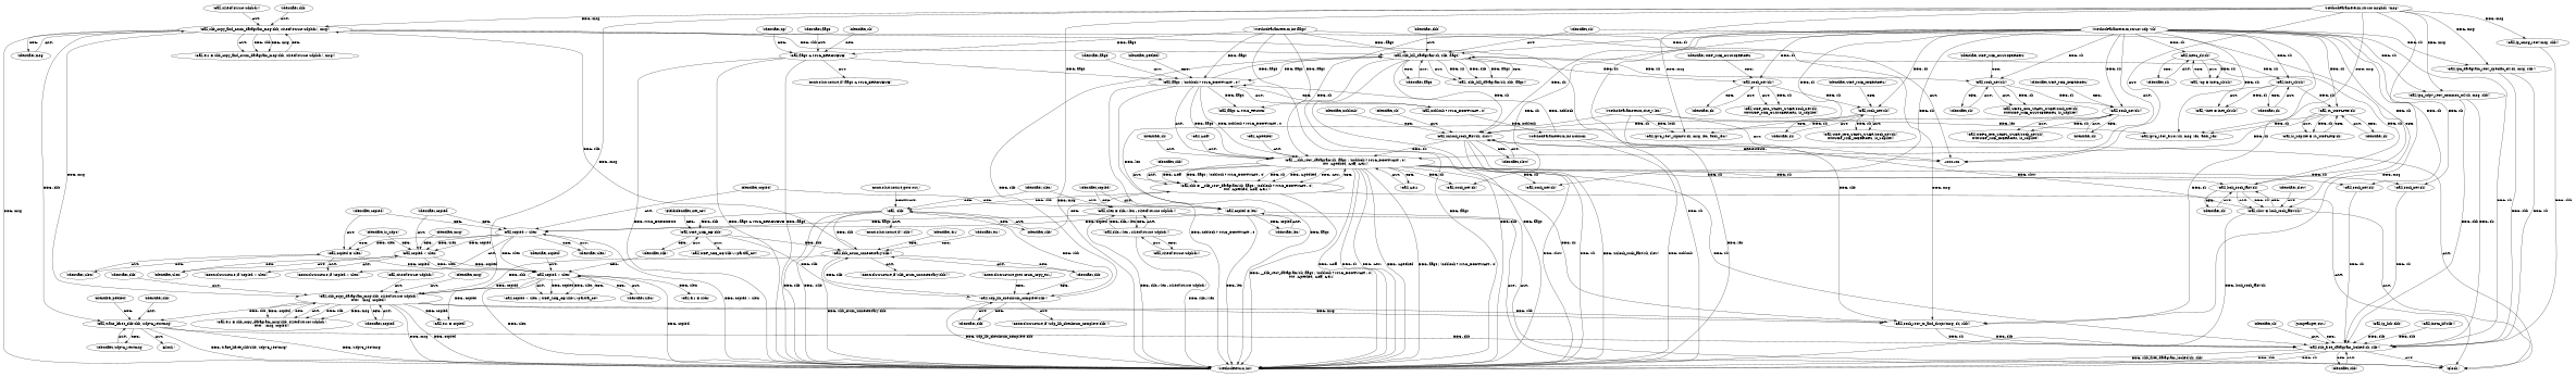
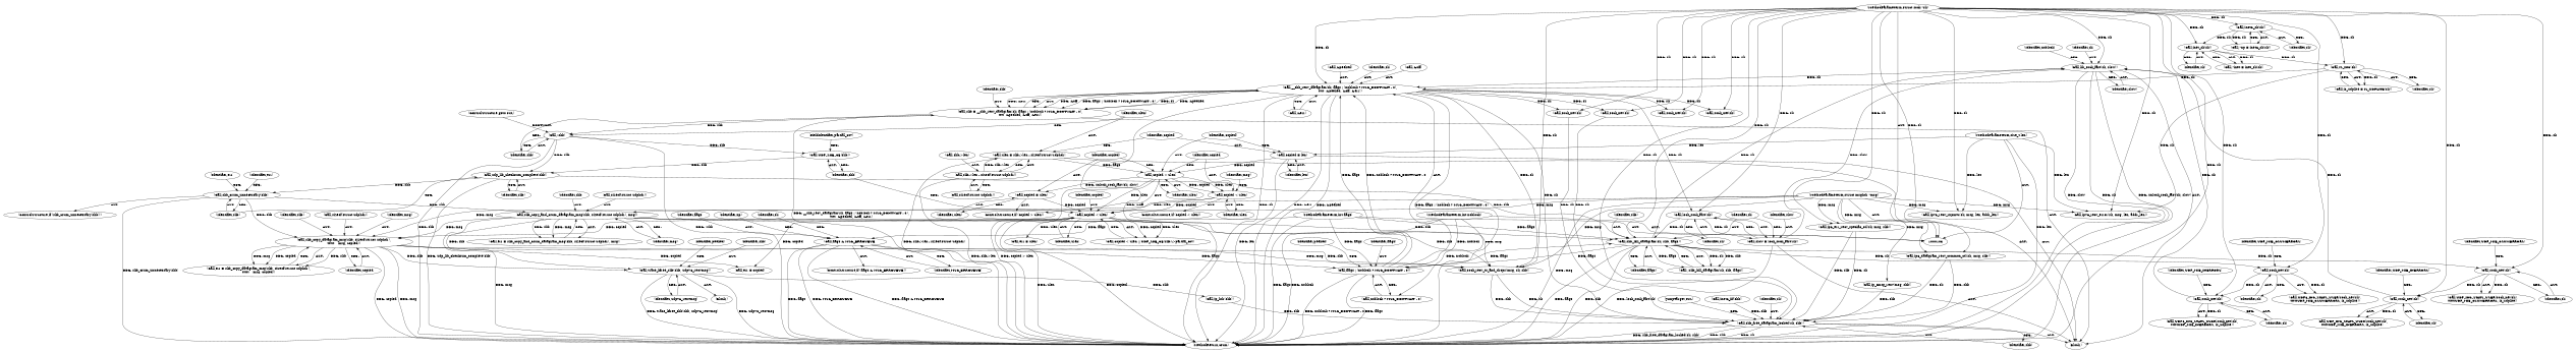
  digraph {
    n1 [label="(Call,trace_kfree_skb(skb, udpv6_recvmsg))"]
    n2 [label="(Call,skb_free_datagram_locked(sk, skb))"]
    n3 [label="(Block,)"]
    n4 [label="(Identifier,udpv6_recvmsg)"]
-   n5 [label="(MethodReturn,int)"]
+   n5 [label="(MethodReturn,csum)"]
    n6 [label="(Block,)"]
    n7 [label="(Identifier,skb)"]
    n8 [label="(Call,skb_copy_and_csum_datagram_msg(skb, sizeof(struct udphdr), msg))"]
    n9 [label="(Call,skb_kill_datagram(sk, skb, flags))"]
    n10 [label="(Call,skb_copy_datagram_msg(skb, sizeof(struct udphdr),\n\t\t\t\t\t    msg, copied))"]
    n11 [label="(Identifier,msg)"]
    n12 [label="(Call,err = skb_copy_and_csum_datagram_msg(skb, sizeof(struct udphdr), msg))"]
    n13 [label="(Call,sock_recv_ts_and_drops(msg, sk, skb))"]
-   n14 [label="(Call,unlock_sock_fast(sk, slow))"]
+   n14 [label="(Call,lib_sock_fast(sk, slow))"]
    n15 [label="(Call,flags | (noblock ? MSG_DONTWAIT : 0))"]
    n16 [label="(Call,sock_net(sk))"]
    n17 [label="(Call,sock_net(sk))"]
    n18 [label="(Call,!skb_kill_datagram(sk, skb, flags))"]
    n19 [label="(Identifier,flags)"]
    n20 [label="(Call,err = skb_copy_datagram_msg(skb, sizeof(struct udphdr),\n\t\t\t\t\t    msg, copied))"]
    n21 [label="(Identifier,copied)"]
    n22 [label="(Call,err = copied)"]
    n23 [label="(Call,skb_csum_unnecessary(skb))"]
    n24 [label="(Identifier,skb)"]
    n25 [label="(ControlStructure,if (skb_csum_unnecessary(skb)))"]
    n26 [label="(Call,udp_lib_checksum_complete(skb))"]
    n27 [label="(Call,!skb)"]
    n28 [label="(Call,UDP_SKB_CB(skb))"]
-   n29 [label="(ControlStructure,if (!skb))"]
    n30 [label="(Identifier,skb)"]
    n31 [label="(Identifier,skb)"]
-   n32 [label="(ControlStructure,if (udp_lib_checksum_complete(skb)))"]
-   n33 [label="(Call,UDP_SKB_CB(skb)->partial_cov)"]
    n34 [label="(Identifier,skb)"]
    n35 [label="(Call,skb = __skb_recv_datagram(sk, flags | (noblock ? MSG_DONTWAIT : 0),\n\t\t\t\t  &peeked, &off, &err))"]
    n36 [label="(Call,__skb_recv_datagram(sk, flags | (noblock ? MSG_DONTWAIT : 0),\n\t\t\t\t  &peeked, &off, &err))"]
    n37 [label="(Call,lock_sock_fast(sk))"]
    n38 [label="(Call,&err)"]
    n39 [label="(Call,sock_net(sk))"]
    n40 [label="(Call,sock_net(sk))"]
    n41 [label="(Call,sock_net(sk))"]
    n42 [label="(Call,sock_net(sk))"]
    n43 [label="(Call,slow = lock_sock_fast(sk))"]
    n44 [label="(Identifier,sk)"]
    n45 [label="(Identifier,slow)"]
-   n46 [label="(Call,flags & MSG_TRUNC)"]
    n47 [label="(Call,noblock ? MSG_DONTWAIT : 0)"]
    n48 [label="(Call,sock_net(sk))"]
    n49 [label="(Call,UDP6_INC_STATS_USER(sock_net(sk),\n\t\t\t\t\tUDP_MIB_CSUMERRORS, is_udplite))"]
    n50 [label="(Identifier,sk)"]
    n51 [label="(Call,sock_net(sk))"]
    n52 [label="(Call,UDP_INC_STATS_USER(sock_net(sk),\n\t\t\t\t\tUDP_MIB_CSUMERRORS, is_udplite))"]
    n53 [label="(Identifier,sk)"]
-   n54 [label="(MethodParameterIn,struct udp *sk)"]
-   n55 [label="(Call,IS_UDPLITE(sk))"]
+   n54 [label="(MethodParameterIn,struct sock *sk)"]
+   n55 [label="(Call,IS_INC(sk))"]
    n56 [label="(Call,inet_sk(sk))"]
    n57 [label="(Call,inet6_sk(sk))"]
-   n58 [label="(Call,ip6_datagram_recv_specific_ctl(sk, msg, skb))"]
+   n58 [label="(Call,ip6_err_recv_specific_ctl(sk, msg, skb))"]
    n59 [label="(Call,ipv6_recv_rxpmtu(sk, msg, len, addr_len))"]
    n60 [label="(Call,ipv6_recv_error(sk, msg, len, addr_len))"]
-   n61 [label="(Call,ip6_udpv_recv_common_ctl(sk, msg, skb))"]
+   n61 [label="(Call,ip6_datagram_recv_common_ctl(sk, msg, skb))"]
    1000103
    n63 [label="(Call,UDP6_INC_STATS_USER(sock_net(sk),\n\t\t\t\t\tUDP_MIB_INERRORS, is_udplite))"]
    n64 [label="(Identifier,sk)"]
    n65 [label="(Identifier,sk)"]
    n66 [label="(Call,UDP_INC_STATS_USER(sock_net(sk),\n\t\t\t\t\tUDP_MIB_INERRORS, is_udplite))"]
    n67 [label="(Identifier,sk)"]
    n68 [label="(Call,is_udplite = IS_UDPLITE(sk))"]
    n69 [label="(Identifier,sk)"]
    n70 [label="(Call,*inet = inet_sk(sk))"]
    n71 [label="(Identifier,sk)"]
    n72 [label="(Call,*np = inet6_sk(sk))"]
    n73 [label="(Call,copied < ulen)"]
    n74 [label="(Call,flags & MSG_ERRQUEUE)"]
    n75 [label="(ControlStructure,if (flags & MSG_ERRQUEUE))"]
+   n76 [label="(Identifier,MSG_ERRQUEUE)"]
    n77 [label="(MethodParameterIn,int flags)"]
    n78 [label="(MethodParameterIn,int noblock)"]
    n79 [label="(MethodParameterIn,struct msghdr *msg)"]
    n80 [label="(Call,ip_cmsg_recv(msg, skb))"]
    n81 [label="(Call,err = ulen)"]
    n82 [label="(Identifier,ulen)"]
    n83 [label="(Call,copied < ulen || UDP_SKB_CB(skb)->partial_cov)"]
    n84 [label="(Call,copied < ulen)"]
    n85 [label="(Identifier,ulen)"]
    n86 [label="(ControlStructure,if (copied < ulen))"]
    n87 [label="(Call,copied > ulen)"]
    n88 [label="(Call,copied = ulen)"]
    n89 [label="(ControlStructure,if (copied > ulen))"]
    n90 [label="(Identifier,ulen)"]
    n91 [label="(Identifier,ulen)"]
    n92 [label="(Call,copied = len)"]
    n93 [label="(Identifier,len)"]
    n94 [label="(MethodParameterIn,size_t len)"]
    n95 [label="(Call,ulen = skb->len - sizeof(struct udphdr))"]
    n96 [label="(Call,skb->len - sizeof(struct udphdr))"]
    n97 [label="(Call,sizeof(struct udphdr))"]
    n98 [label="(Call,&peeked)"]
    n99 [label="(Identifier,np)"]
    n100 [label="(Identifier,sk)"]
    n101 [label="(Identifier,flags)"]
    n102 [label="(JumpTarget,out:)"]
    n103 [label="(Identifier,copied)"]
    n104 [label="(Identifier,slow)"]
    n105 [label="(Identifier,peeked)"]
    n106 [label="(Identifier,skb)"]
    n107 [label="(Identifier,copied)"]
    n108 [label="(Identifier,skb)"]
    n109 [label="(Identifier,copied)"]
    n110 [label="(Identifier,UDP_MIB_CSUMERRORS)"]
    n111 [label="(Identifier,sk)"]
    n112 [label="(ControlStructure,goto out;)"]
    n113 [label="(Identifier,skb)"]
    n114 [label="(Identifier,flags)"]
-   n115 [label="(FieldIdentifier,net_cov)"]
+   n115 [label="(FieldIdentifier,partial_cov)"]
    n116 [label="(Call,sizeof(struct udphdr))"]
-   n117 [label="(Identifier,is_udp4)"]
    n118 [label="(Identifier,copied)"]
    n119 [label="(Call,sizeof(struct udphdr))"]
    n120 [label="(Identifier,copied)"]
    n121 [label="(Identifier,err)"]
+   n122 [label="(Call,skb->len)"]
    n123 [label="(Identifier,err)"]
    n124 [label="(Identifier,ulen)"]
    n125 [label="(Identifier,sk)"]
    n126 [label="(Identifier,msg)"]
    n127 [label="(Identifier,sk)"]
    n128 [label="(Call,ip_hdr(skb))"]
    n129 [label="(Identifier,sk)"]
-   n130 [label="(ControlStructure,goto csum_copy_err;)"]
    n131 [label="(Identifier,skb)"]
    n132 [label="(Identifier,msg)"]
    n133 [label="(Call,inet6_iif(skb))"]
    n134 [label="(Identifier,peeked)"]
    n135 [label="(Identifier,UDP_MIB_INERRORS)"]
    n136 [label="(Identifier,noblock)"]
    n137 [label="(Call,&off)"]
    n138 [label="(Identifier,skb)"]
    n139 [label="(Identifier,UDP_MIB_INERRORS)"]
    n140 [label="(Identifier,UDP_MIB_CSUMERRORS)"]
-   n1 -> n2 [label="DDG: skb"]
+   n1 -> n128 [label="DDG: skb"]
    n1 -> n3 [label="AST: "]
    n1 -> n4 [label="CFG: "]
    n1 -> n5 [label="DDG: udpv6_recvmsg"]
    n1 -> n5 [label="DDG: trace_kfree_skb(skb, udpv6_recvmsg)"]
    n2 -> n5 [label="DDG: skb_free_datagram_locked(sk, skb)"]
    n2 -> n5 [label="DDG: skb"]
    n2 -> n5 [label="DDG: sk"]
    n2 -> n6 [label="AST: "]
    n2 -> n7 [label="CFG: "]
    n4 -> n1 [label="AST: "]
    n7 -> n2 [label="AST: "]
    n8 -> n1 [label="DDG: skb"]
    n8 -> n5 [label="DDG: msg"]
    n8 -> n9 [label="DDG: skb"]
    n8 -> n10 [label="DDG: msg"]
    n8 -> n11 [label="CFG: "]
    n8 -> n12 [label="AST: "]
    n8 -> n12 [label="DDG: skb"]
    n8 -> n12 [label="DDG: msg"]
    n8 -> n13 [label="DDG: msg"]
    n8 -> n13 [label="DDG: skb"]
    n9 -> n5 [label="DDG: skb"]
    n9 -> n5 [label="DDG: flags"]
    n9 -> n14 [label="DDG: sk"]
    n9 -> n15 [label="DDG: flags"]
    n9 -> n16 [label="DDG: sk"]
    n9 -> n17 [label="DDG: sk"]
    n9 -> n18 [label="AST: "]
    n9 -> n18 [label="DDG: sk"]
    n9 -> n18 [label="DDG: skb"]
    n9 -> n18 [label="DDG: flags"]
    n9 -> n19 [label="CFG: "]
    n10 -> n1 [label="DDG: skb"]
    n10 -> n5 [label="DDG: msg"]
    n10 -> n5 [label="DDG: copied"]
    n10 -> n13 [label="DDG: msg"]
    n10 -> n13 [label="DDG: skb"]
    n10 -> n20 [label="AST: "]
    n10 -> n20 [label="DDG: skb"]
    n10 -> n20 [label="DDG: msg"]
    n10 -> n20 [label="DDG: copied"]
    n10 -> n21 [label="CFG: "]
    n10 -> n22 [label="DDG: copied"]
    n11 -> n8 [label="AST: "]
    n12 -> n8 [label="CFG: "]
    n13 -> n2 [label="DDG: sk"]
    n13 -> n2 [label="DDG: skb"]
    n14 -> n5 [label="DDG: slow"]
    n14 -> n5 [label="DDG: sk"]
    n14 -> n5 [label="DDG: unlock_sock_fast(sk, slow)"]
    n14 -> n6 [label="AST: "]
    n14 -> n36 [label="DDG: sk"]
    n14 -> n45 [label="CFG: "]
    n15 -> n5 [label="DDG: noblock ? MSG_DONTWAIT : 0"]
    n15 -> n5 [label="DDG: flags"]
    n15 -> n9 [label="DDG: flags"]
    n15 -> n36 [label="AST: "]
    n15 -> n36 [label="DDG: flags"]
    n15 -> n36 [label="DDG: noblock ? MSG_DONTWAIT : 0"]
-   n15 -> n46 [label="DDG: flags"]
    n15 -> n47 [label="CFG: "]
    n16 -> n48 [label="DDG: sk"]
    n16 -> n49 [label="AST: "]
    n16 -> n49 [label="DDG: sk"]
    n16 -> n50 [label="CFG: "]
    n17 -> n51 [label="DDG: sk"]
    n17 -> n52 [label="AST: "]
    n17 -> n52 [label="DDG: sk"]
    n17 -> n53 [label="CFG: "]
    n18 -> n9 [label="CFG: "]
    n19 -> n9 [label="AST: "]
    n20 -> n10 [label="CFG: "]
    n21 -> n10 [label="AST: "]
    n23 -> n5 [label="DDG: skb_csum_unnecessary(skb)"]
    n23 -> n8 [label="DDG: skb"]
    n23 -> n10 [label="DDG: skb"]
    n23 -> n24 [label="CFG: "]
    n23 -> n25 [label="AST: "]
    n24 -> n23 [label="AST: "]
    n24 -> n26 [label="CFG: "]
    n26 -> n5 [label="DDG: udp_lib_checksum_complete(skb)"]
    n26 -> n9 [label="DDG: skb"]
    n26 -> n23 [label="DDG: skb"]
    n26 -> n31 [label="CFG: "]
-   n26 -> n32 [label="AST: "]
    n27 -> n5 [label="DDG: skb"]
    n27 -> n5 [label="DDG: !skb"]
-   n27 -> n23 [label="DDG: skb"]
    n27 -> n26 [label="DDG: skb"]
    n27 -> n28 [label="DDG: skb"]
-   n27 -> n29 [label="AST: "]
    n27 -> n30 [label="CFG: "]
-   n28 -> n23 [label="DDG: skb"]
    n28 -> n26 [label="DDG: skb"]
-   n28 -> n33 [label="AST: "]
    n28 -> n34 [label="CFG: "]
    n30 -> n27 [label="AST: "]
    n30 -> n35 [label="CFG: "]
    n31 -> n26 [label="AST: "]
    n34 -> n28 [label="AST: "]
    n34 -> n73 [label="CFG: "]
    n35 -> n5 [label="DDG: __skb_recv_datagram(sk, flags | (noblock ? MSG_DONTWAIT : 0),\n\t\t\t\t  &peeked, &off, &err)"]
    n35 -> n6 [label="AST: "]
    n35 -> n27 [label="DDG: skb"]
    n35 -> n36 [label="CFG: "]
    n36 -> n2 [label="DDG: sk"]
    n36 -> n5 [label="DDG: &off"]
    n36 -> n5 [label="DDG: sk"]
    n36 -> n5 [label="DDG: &err"]
    n36 -> n5 [label="DDG: &peeked"]
    n36 -> n5 [label="DDG: flags | (noblock ? MSG_DONTWAIT : 0)"]
    n36 -> n13 [label="DDG: sk"]
    n36 -> n35 [label="AST: "]
    n36 -> n35 [label="DDG: &off"]
    n36 -> n35 [label="DDG: flags | (noblock ? MSG_DONTWAIT : 0)"]
    n36 -> n35 [label="DDG: sk"]
    n36 -> n35 [label="DDG: &peeked"]
    n36 -> n35 [label="DDG: &err"]
    n36 -> n37 [label="DDG: sk"]
    n36 -> n38 [label="CFG: "]
    n36 -> n39 [label="DDG: sk"]
    n36 -> n40 [label="DDG: sk"]
    n36 -> n41 [label="DDG: sk"]
    n36 -> n42 [label="DDG: sk"]
    n37 -> n9 [label="DDG: sk"]
    n37 -> n43 [label="AST: "]
    n37 -> n43 [label="DDG: sk"]
    n37 -> n44 [label="CFG: "]
    n38 -> n36 [label="AST: "]
    n41 -> n2 [label="DDG: sk"]
    n42 -> n2 [label="DDG: sk"]
    n43 -> n5 [label="DDG: lock_sock_fast(sk)"]
    n43 -> n6 [label="AST: "]
    n43 -> n14 [label="DDG: slow"]
    n43 -> n37 [label="CFG: "]
    n44 -> n37 [label="AST: "]
    n45 -> n14 [label="AST: "]
    n47 -> n15 [label="AST: "]
    n48 -> n14 [label="DDG: sk"]
    n48 -> n63 [label="AST: "]
    n48 -> n63 [label="DDG: sk"]
    n48 -> n64 [label="CFG: "]
    n50 -> n16 [label="AST: "]
    n51 -> n14 [label="DDG: sk"]
    n51 -> n65 [label="CFG: "]
    n51 -> n66 [label="AST: "]
    n51 -> n66 [label="DDG: sk"]
    n53 -> n17 [label="AST: "]
    n54 -> n2 [label="DDG: sk"]
    n54 -> n5 [label="DDG: sk"]
    n54 -> n9 [label="DDG: sk"]
    n54 -> n13 [label="DDG: sk"]
    n54 -> n14 [label="DDG: sk"]
    n54 -> n16 [label="DDG: sk"]
    n54 -> n17 [label="DDG: sk"]
    n54 -> n36 [label="DDG: sk"]
    n54 -> n37 [label="DDG: sk"]
    n54 -> n39 [label="DDG: sk"]
    n54 -> n40 [label="DDG: sk"]
    n54 -> n41 [label="DDG: sk"]
    n54 -> n42 [label="DDG: sk"]
    n54 -> n48 [label="DDG: sk"]
    n54 -> n51 [label="DDG: sk"]
    n54 -> n55 [label="DDG: sk"]
    n54 -> n56 [label="DDG: sk"]
    n54 -> n57 [label="DDG: sk"]
    n54 -> n58 [label="DDG: sk"]
    n54 -> n59 [label="DDG: sk"]
    n54 -> n60 [label="DDG: sk"]
    n54 -> n61 [label="DDG: sk"]
    n54 -> 1000103 [label="AST: "]
    n55 -> n36 [label="DDG: sk"]
    n55 -> n60 [label="DDG: sk"]
    n55 -> n67 [label="CFG: "]
    n55 -> n68 [label="AST: "]
    n55 -> n68 [label="DDG: sk"]
    n56 -> n55 [label="DDG: sk"]
    n56 -> n69 [label="CFG: "]
    n56 -> n70 [label="AST: "]
    n56 -> n70 [label="DDG: sk"]
    n57 -> n56 [label="DDG: sk"]
    n57 -> n71 [label="CFG: "]
    n57 -> n72 [label="AST: "]
    n57 -> n72 [label="DDG: sk"]
    n58 -> n2 [label="DDG: sk"]
    n58 -> n2 [label="DDG: skb"]
    n61 -> n2 [label="DDG: sk"]
    n61 -> n2 [label="DDG: skb"]
    n64 -> n48 [label="AST: "]
    n65 -> n51 [label="AST: "]
    n67 -> n55 [label="AST: "]
    n68 -> n55 [label="CFG: "]
    n69 -> n56 [label="AST: "]
+   n70 -> n56 [label="CFG: "]
    n71 -> n57 [label="AST: "]
    n72 -> n57 [label="CFG: "]
    n73 -> n5 [label="DDG: copied"]
    n73 -> n5 [label="DDG: ulen"]
    n73 -> n10 [label="DDG: copied"]
    n73 -> n22 [label="DDG: copied"]
    n73 -> n81 [label="DDG: ulen"]
    n73 -> n82 [label="CFG: "]
    n73 -> n83 [label="AST: "]
    n73 -> n83 [label="DDG: copied"]
    n73 -> n83 [label="DDG: ulen"]
    n74 -> n5 [label="DDG: flags"]
    n74 -> n5 [label="DDG: MSG_ERRQUEUE"]
    n74 -> n5 [label="DDG: flags & MSG_ERRQUEUE"]
    n74 -> n15 [label="DDG: flags"]
    n74 -> n75 [label="AST: "]
+   n74 -> n76 [label="CFG: "]
+   n76 -> n74 [label="AST: "]
    n77 -> n5 [label="DDG: flags"]
    n77 -> n9 [label="DDG: flags"]
    n77 -> n15 [label="DDG: flags"]
-   n77 -> n46 [label="DDG: flags"]
    n77 -> 1000103 [label="AST: "]
    n77 -> n74 [label="DDG: flags"]
    n78 -> n5 [label="DDG: noblock"]
    n78 -> n15 [label="DDG: noblock"]
-   n47 -> n78 [label="DDG: noblock"]
-   n78 -> 1000103 [label="ERRQUEUE: "]
+   n78 -> n47 [label="DDG: noblock"]
+   n78 -> 1000103 [label="AST: "]
    n79 -> n5 [label="DDG: msg"]
    n79 -> n8 [label="DDG: msg"]
    n79 -> n10 [label="DDG: msg"]
    n79 -> n13 [label="DDG: msg"]
    n79 -> n58 [label="DDG: msg"]
    n79 -> n59 [label="DDG: msg"]
    n79 -> n60 [label="DDG: msg"]
    n79 -> n61 [label="DDG: msg"]
    n79 -> 1000103 [label="AST: "]
    n79 -> n80 [label="DDG: msg"]
    n80 -> n2 [label="DDG: skb"]
    n82 -> n73 [label="AST: "]
    n83 -> n73 [label="CFG: "]
    n84 -> n73 [label="DDG: copied"]
    n84 -> n73 [label="DDG: ulen"]
    n84 -> n85 [label="CFG: "]
    n84 -> n86 [label="AST: "]
    n85 -> n84 [label="AST: "]
    n87 -> n5 [label="DDG: copied > ulen"]
    n87 -> n73 [label="DDG: ulen"]
    n87 -> n84 [label="DDG: copied"]
    n87 -> n84 [label="DDG: ulen"]
-   n87 -> n88 [label="DDG: ulen"]
+   n87 -> n88 [label="DDG: unlock_sock_fast(sk, slow)"]
    n87 -> n89 [label="AST: "]
    n87 -> n90 [label="CFG: "]
    n88 -> n73 [label="DDG: copied"]
    n88 -> n89 [label="AST: "]
    n88 -> n91 [label="CFG: "]
    n90 -> n87 [label="AST: "]
    n91 -> n88 [label="AST: "]
    n92 -> n5 [label="DDG: len"]
    n92 -> n6 [label="AST: "]
    n92 -> n87 [label="DDG: copied"]
-   n92 -> n93 [label="DDG: copied"]
+   n92 -> n93 [label="CFG: "]
    n93 -> n92 [label="AST: "]
    n94 -> n5 [label="DDG: len"]
-   n94 -> n59 [label="DDG: lock"]
+   n94 -> n59 [label="DDG: len"]
    n94 -> n60 [label="DDG: len"]
    n94 -> 1000103 [label="AST: "]
    n94 -> n92 [label="DDG: len"]
    n95 -> n5 [label="DDG: skb->len - sizeof(struct udphdr)"]
    n95 -> n6 [label="AST: "]
    n95 -> n87 [label="DDG: flags"]
    n95 -> n96 [label="CFG: "]
    n96 -> n5 [label="DDG: skb->len"]
    n96 -> n95 [label="AST: "]
    n96 -> n95 [label="DDG: skb->len"]
    n96 -> n97 [label="CFG: "]
    n97 -> n96 [label="AST: "]
    n98 -> n36 [label="AST: "]
    n99 -> n74 [label="CFG: "]
    n100 -> n2 [label="AST: "]
    n101 -> n74 [label="AST: "]
    n102 -> n2 [label="CFG: "]
    n103 -> n87 [label="CFG: "]
    n103 -> n88 [label="AST: "]
    n104 -> n43 [label="AST: "]
    n105 -> n15 [label="CFG: "]
    n106 -> n1 [label="AST: "]
    n107 -> n84 [label="AST: "]
    n107 -> n87 [label="CFG: "]
    n108 -> n35 [label="AST: "]
    n109 -> n87 [label="AST: "]
    n109 -> n92 [label="CFG: "]
    n110 -> n16 [label="CFG: "]
    n111 -> n14 [label="AST: "]
    n112 -> n27 [label="DONTWAIT: "]
    n113 -> n10 [label="AST: "]
    n114 -> n15 [label="AST: "]
    n115 -> n28 [label="CFG: "]
    n116 -> n10 [label="AST: "]
-   n117 -> n84 [label="CFG: "]
-   n117 -> n88 [label="CFG: "]
    n118 -> n73 [label="AST: "]
    n119 -> n8 [label="AST: "]
    n120 -> n92 [label="AST: "]
    n120 -> n95 [label="CFG: "]
    n121 -> n23 [label="CFG: "]
+   n122 -> n96 [label="AST: "]
    n123 -> n23 [label="CFG: "]
    n124 -> n27 [label="CFG: "]
    n124 -> n95 [label="AST: "]
    n125 -> n9 [label="AST: "]
    n125 -> n43 [label="CFG: "]
    n126 -> n84 [label="CFG: "]
    n127 -> n36 [label="AST: "]
    n128 -> n2 [label="DDG: skb"]
    n129 -> n74 [label="CFG: "]
-   n130 -> n26 [label="CFG: "]
    n131 -> n9 [label="AST: "]
    n132 -> n10 [label="AST: "]
    n133 -> n2 [label="DDG: skb"]
    n134 -> n1 [label="CFG: "]
    n135 -> n48 [label="CFG: "]
    n136 -> n14 [label="CFG: "]
    n137 -> n36 [label="AST: "]
    n138 -> n8 [label="AST: "]
    n139 -> n51 [label="CFG: "]
    n140 -> n17 [label="CFG: "]
  }
